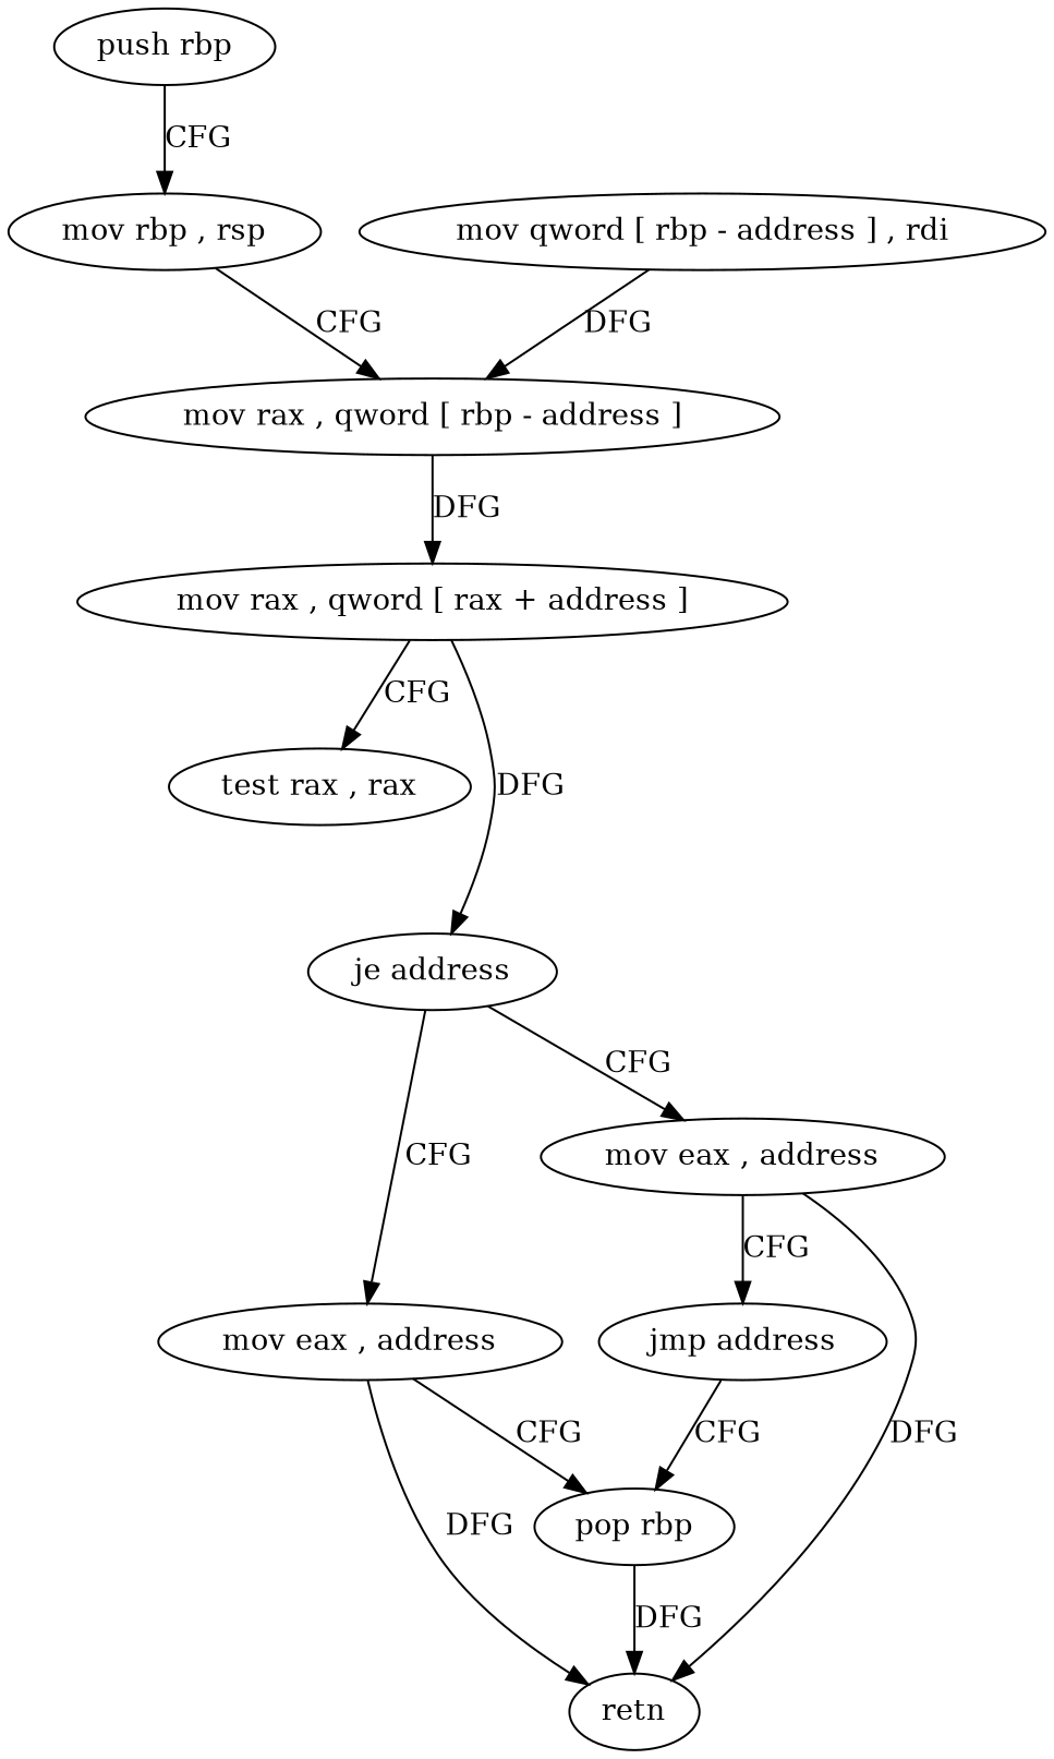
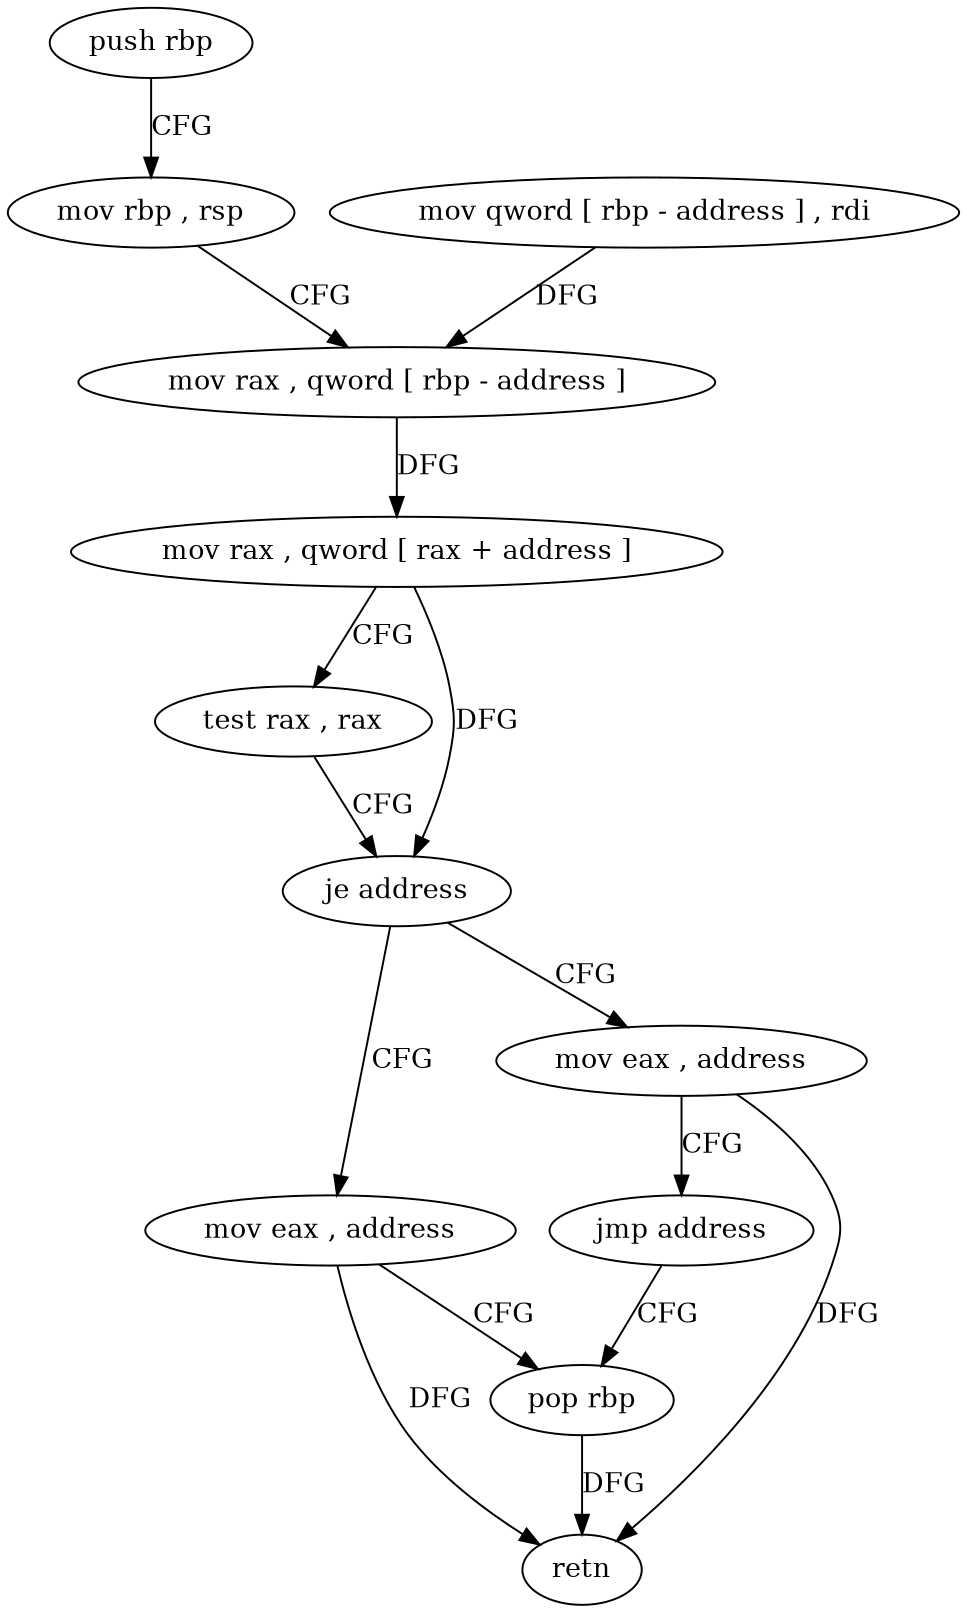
  digraph {
    n1 [label="push rbp"]
    n2 [label="mov rbp , rsp"]
    n3 [label="mov rax , qword [ rbp - address ]"]
    n4 [label="mov qword [ rbp - address ] , rdi"]
    n5 [label="mov rax , qword [ rax + address ]"]
    n6 [label="test rax , rax"]
    n7 [label="je address"]
    n8 [label="mov eax , address"]
    n9 [label="mov eax , address"]
    n10 [label="pop rbp"]
    n11 [label=retn]
    n12 [label="jmp address"]
    n1 -> n2 [label=CFG]
    n2 -> n3 [label=CFG]
    n3 -> n5 [label=DFG]
    n4 -> n3 [label=DFG]
    n5 -> n6 [label=CFG]
    n5 -> n7 [label=DFG]
+   n6 -> n7 [label=CFG]
    n7 -> n8 [label=CFG]
    n7 -> n9 [label=CFG]
    n8 -> n10 [label=CFG]
    n8 -> n11 [label=DFG]
    n9 -> n11 [label=DFG]
    n9 -> n12 [label=CFG]
    n10 -> n11 [label=DFG]
    n12 -> n10 [label=CFG]
  }
